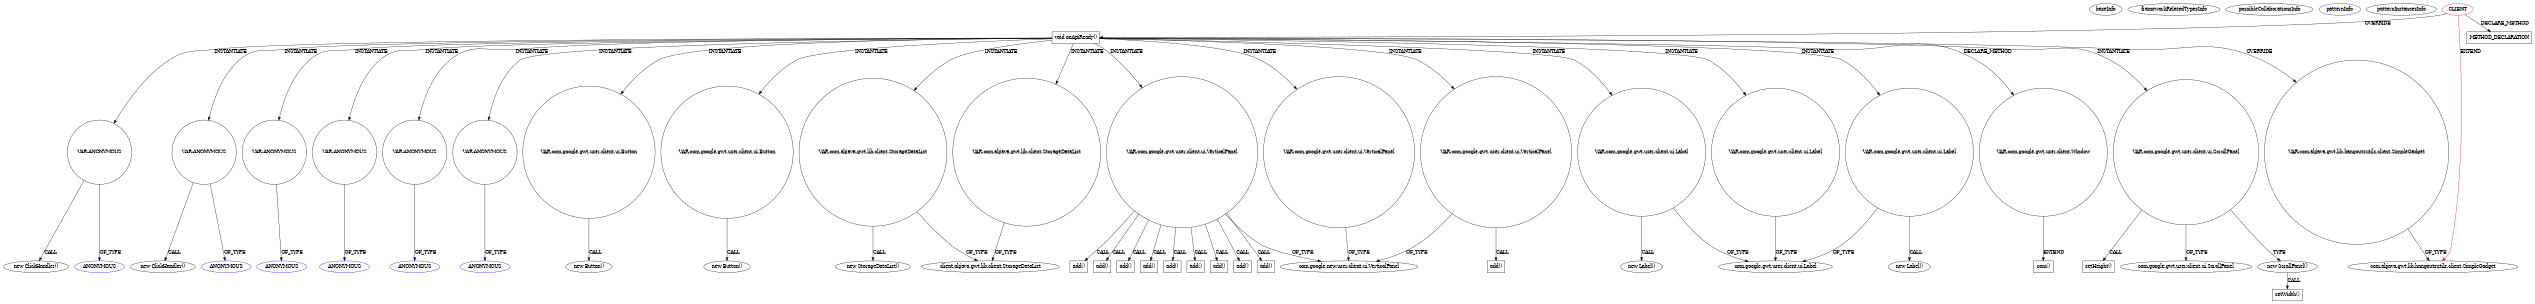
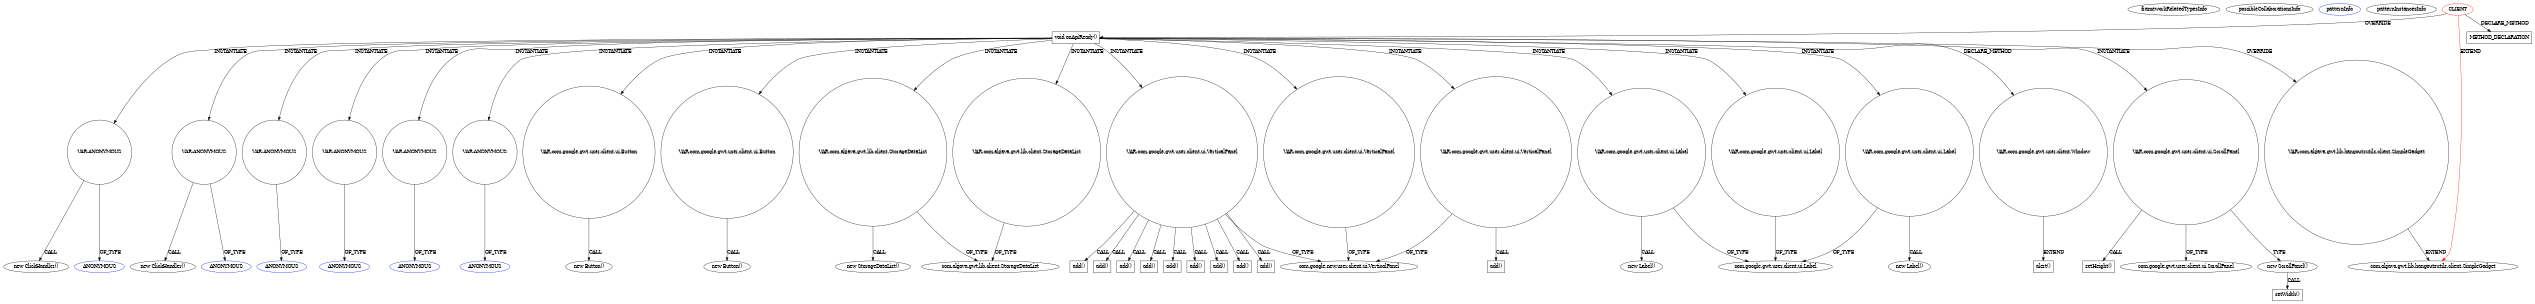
  digraph {
    node [isFrameworkType=false vertexType=VARIABLE_EXPRESION]
-   baseInfo [category=pattern graphId=1628 isAnonymous=false possibleRelation=false isFrameworkType="" vertexType=""]
    frameworkRelatedTypesInfo [0="com.akjava.gwt.lib.hangoutsutils.client.SimpleGadget" isFrameworkType="" vertexType=""]
    possibleCollaborationsInfo [isFrameworkType="" vertexType=""]
    patternInfo [color=blue frequency=2.0 patternRootClient=0 isFrameworkType="" vertexType=""]
    patternInstancesInfo [0="akjava-GWT-Hangouts~/akjava-GWT-Hangouts/GWT-Hangouts-master/apps/easyoverlay/src/com/akjava/gwt/hangout/easyoverlay/client/EasyOverlay.java~EasyOverlay~492" 1="akjava-GWT-Hangouts~/akjava-GWT-Hangouts/GWT-Hangouts-master/apps/sound-player/src/com/akjava/gwt/hangout/soundplayer/client/HangoutSoundPlayer.java~HangoutSoundPlayer~561" isFrameworkType="" vertexType=""]
    n6 [label="new ScrollPanel()" vertexType=CONSTRUCTOR_CALL]
    n7 [label="setWidth()" shape=box vertexType=INSIDE_CALL]
    n8 [label="VAR:com.google.gwt.user.client.ui.ScrollPanel" shape=circle]
    n9 [label="setHeight()" shape=box vertexType=INSIDE_CALL]
    n10 [label="com.google.gwt.user.client.ui.ScrollPanel" vertexType=FRAMEWORK_CLASS_TYPE]
    n11 [label="void onApiReady()" shape=box vertexType=OVERRIDING_METHOD_DECLARATION]
    n12 [label="VAR:com.google.gwt.user.client.Window" shape=circle]
    n13 [label="VAR:ANONYMOUS" shape=circle]
    n14 [label="VAR:ANONYMOUS" shape=circle]
    n15 [label="VAR:ANONYMOUS" shape=circle]
    n16 [label="VAR:ANONYMOUS" shape=circle]
    n17 [label="VAR:ANONYMOUS" shape=circle]
    n18 [label="VAR:ANONYMOUS" shape=circle]
    n19 [label="VAR:com.google.gwt.user.client.ui.Button" shape=circle]
    n20 [label="VAR:com.google.gwt.user.client.ui.Button" shape=circle]
    n21 [label="VAR:com.akjava.gwt.lib.client.StorageDataList" shape=circle]
    n22 [label="VAR:com.akjava.gwt.lib.client.StorageDataList" shape=circle]
    n23 [label="VAR:com.google.gwt.user.client.ui.VerticalPanel" shape=circle]
    n24 [label="VAR:com.google.gwt.user.client.ui.VerticalPanel" shape=circle]
    n25 [label="VAR:com.google.gwt.user.client.ui.VerticalPanel" shape=circle]
    n26 [label="VAR:com.akjava.gwt.lib.hangoutsutils.client.SimpleGadget" shape=circle]
    n27 [label="VAR:com.google.gwt.user.client.ui.Label" shape=circle]
    n28 [label="VAR:com.google.gwt.user.client.ui.Label" shape=circle]
    n29 [label="VAR:com.google.gwt.user.client.ui.Label" shape=circle]
-   n30 [label="com()" shape=box vertexType=INSIDE_CALL]
+   n30 [label="alert()" shape=box vertexType=INSIDE_CALL]
    n31 [label="new ClickHandler()" vertexType=CONSTRUCTOR_CALL]
    n32 [color=blue label=ANONYMOUS vertexType=REFERENCE_ANONYMOUS_DECLARATION]
    n33 [label="new ClickHandler()" vertexType=CONSTRUCTOR_CALL]
    n34 [color=blue label=ANONYMOUS vertexType=REFERENCE_ANONYMOUS_DECLARATION]
    n35 [color=blue label=ANONYMOUS vertexType=REFERENCE_ANONYMOUS_DECLARATION]
    n36 [color=blue label=ANONYMOUS vertexType=REFERENCE_ANONYMOUS_DECLARATION]
    n37 [color=blue label=ANONYMOUS vertexType=REFERENCE_ANONYMOUS_DECLARATION]
    n38 [color=blue label=ANONYMOUS vertexType=REFERENCE_ANONYMOUS_DECLARATION]
    n39 [label="new Button()" vertexType=CONSTRUCTOR_CALL]
    n40 [label="new Button()" vertexType=CONSTRUCTOR_CALL]
    n41 [label="new StorageDataList()" vertexType=CONSTRUCTOR_CALL]
-   n42 [label="client.akjava.gwt.lib.client.StorageDataList" vertexType=FRAMEWORK_CLASS_TYPE]
+   n42 [label="com.akjava.gwt.lib.client.StorageDataList" vertexType=FRAMEWORK_CLASS_TYPE]
    n43 [label="com.google.new.user.client.ui.VerticalPanel" vertexType=FRAMEWORK_CLASS_TYPE]
    n44 [label="add()" shape=box vertexType=INSIDE_CALL]
    n45 [label="add()" shape=box vertexType=INSIDE_CALL]
    n46 [label="add()" shape=box vertexType=INSIDE_CALL]
    n47 [label="add()" shape=box vertexType=INSIDE_CALL]
    n48 [label="add()" shape=box vertexType=INSIDE_CALL]
    n49 [label="add()" shape=box vertexType=INSIDE_CALL]
    n50 [label="add()" shape=box vertexType=INSIDE_CALL]
    n51 [label="add()" shape=box vertexType=INSIDE_CALL]
    n52 [label="add()" shape=box vertexType=INSIDE_CALL]
    n53 [label="add()" shape=box vertexType=INSIDE_CALL]
    n54 [label="com.akjava.gwt.lib.hangoutsutils.client.SimpleGadget" vertexType=FRAMEWORK_CLASS_TYPE]
    n55 [label="new Label()" vertexType=CONSTRUCTOR_CALL]
    n56 [label="com.google.gwt.user.client.ui.Label" vertexType=FRAMEWORK_CLASS_TYPE]
    n57 [label="new Label()" vertexType=CONSTRUCTOR_CALL]
    n58 [color=red label=CLIENT vertexType=ROOT_CLIENT_CLASS_DECLARATION]
    n59 [label=METHOD_DECLARATION shape=box vertexType=CLIENT_METHOD_DECLARATION]
    n6 -> n7 [label=CALL]
    n8 -> n6 [label=TYPE]
    n8 -> n9 [label=CALL]
    n8 -> n10 [label=OF_TYPE]
    n11 -> n8 [label=INSTANTIATE]
    n11 -> n12 [label=DECLARE_METHOD]
    n11 -> n13 [label=INSTANTIATE]
    n11 -> n14 [label=INSTANTIATE]
    n11 -> n15 [label=INSTANTIATE]
    n11 -> n16 [label=INSTANTIATE]
    n11 -> n17 [label=INSTANTIATE]
    n11 -> n18 [label=INSTANTIATE]
    n11 -> n19 [label=INSTANTIATE]
    n11 -> n20 [label=INSTANTIATE]
    n11 -> n21 [label=INSTANTIATE]
    n11 -> n22 [label=INSTANTIATE]
    n11 -> n23 [label=INSTANTIATE]
    n11 -> n24 [label=INSTANTIATE]
    n11 -> n25 [label=INSTANTIATE]
    n11 -> n26 [label=OVERRIDE]
    n11 -> n27 [label=INSTANTIATE]
    n11 -> n28 [label=INSTANTIATE]
    n11 -> n29 [label=INSTANTIATE]
    n12 -> n30 [label=EXTEND]
    n13 -> n31 [label=CALL]
    n13 -> n32 [label=OF_TYPE]
    n14 -> n33 [label=CALL]
    n14 -> n34 [label=OF_TYPE]
    n15 -> n35 [label=OF_TYPE]
    n16 -> n36 [label=OF_TYPE]
    n17 -> n37 [label=OF_TYPE]
    n18 -> n38 [label=OF_TYPE]
    n19 -> n39 [label=CALL]
    n20 -> n40 [label=CALL]
    n21 -> n41 [label=CALL]
    n21 -> n42 [label=OF_TYPE]
    n22 -> n42 [label=OF_TYPE]
    n23 -> n43 [label=OF_TYPE]
    n23 -> n44 [label=CALL]
    n23 -> n45 [label=CALL]
    n23 -> n46 [label=CALL]
    n23 -> n47 [label=CALL]
    n23 -> n48 [label=CALL]
    n23 -> n49 [label=CALL]
    n23 -> n50 [label=CALL]
    n23 -> n51 [label=CALL]
    n23 -> n52 [label=CALL]
    n24 -> n43 [label=OF_TYPE]
    n25 -> n43 [label=OF_TYPE]
    n25 -> n53 [label=CALL]
-   n26 -> n54 [label=OF_TYPE]
+   n26 -> n54 [label=EXTEND]
    n27 -> n55 [label=CALL]
    n27 -> n56 [label=OF_TYPE]
    n28 -> n56 [label=OF_TYPE]
    n28 -> n57 [label=CALL]
    n29 -> n56 [label=OF_TYPE]
    n58 -> n11 [label=OVERRIDE]
    n58 -> n54 [color=red label=EXTEND]
    n58 -> n59 [label=DECLARE_METHOD]
  }
